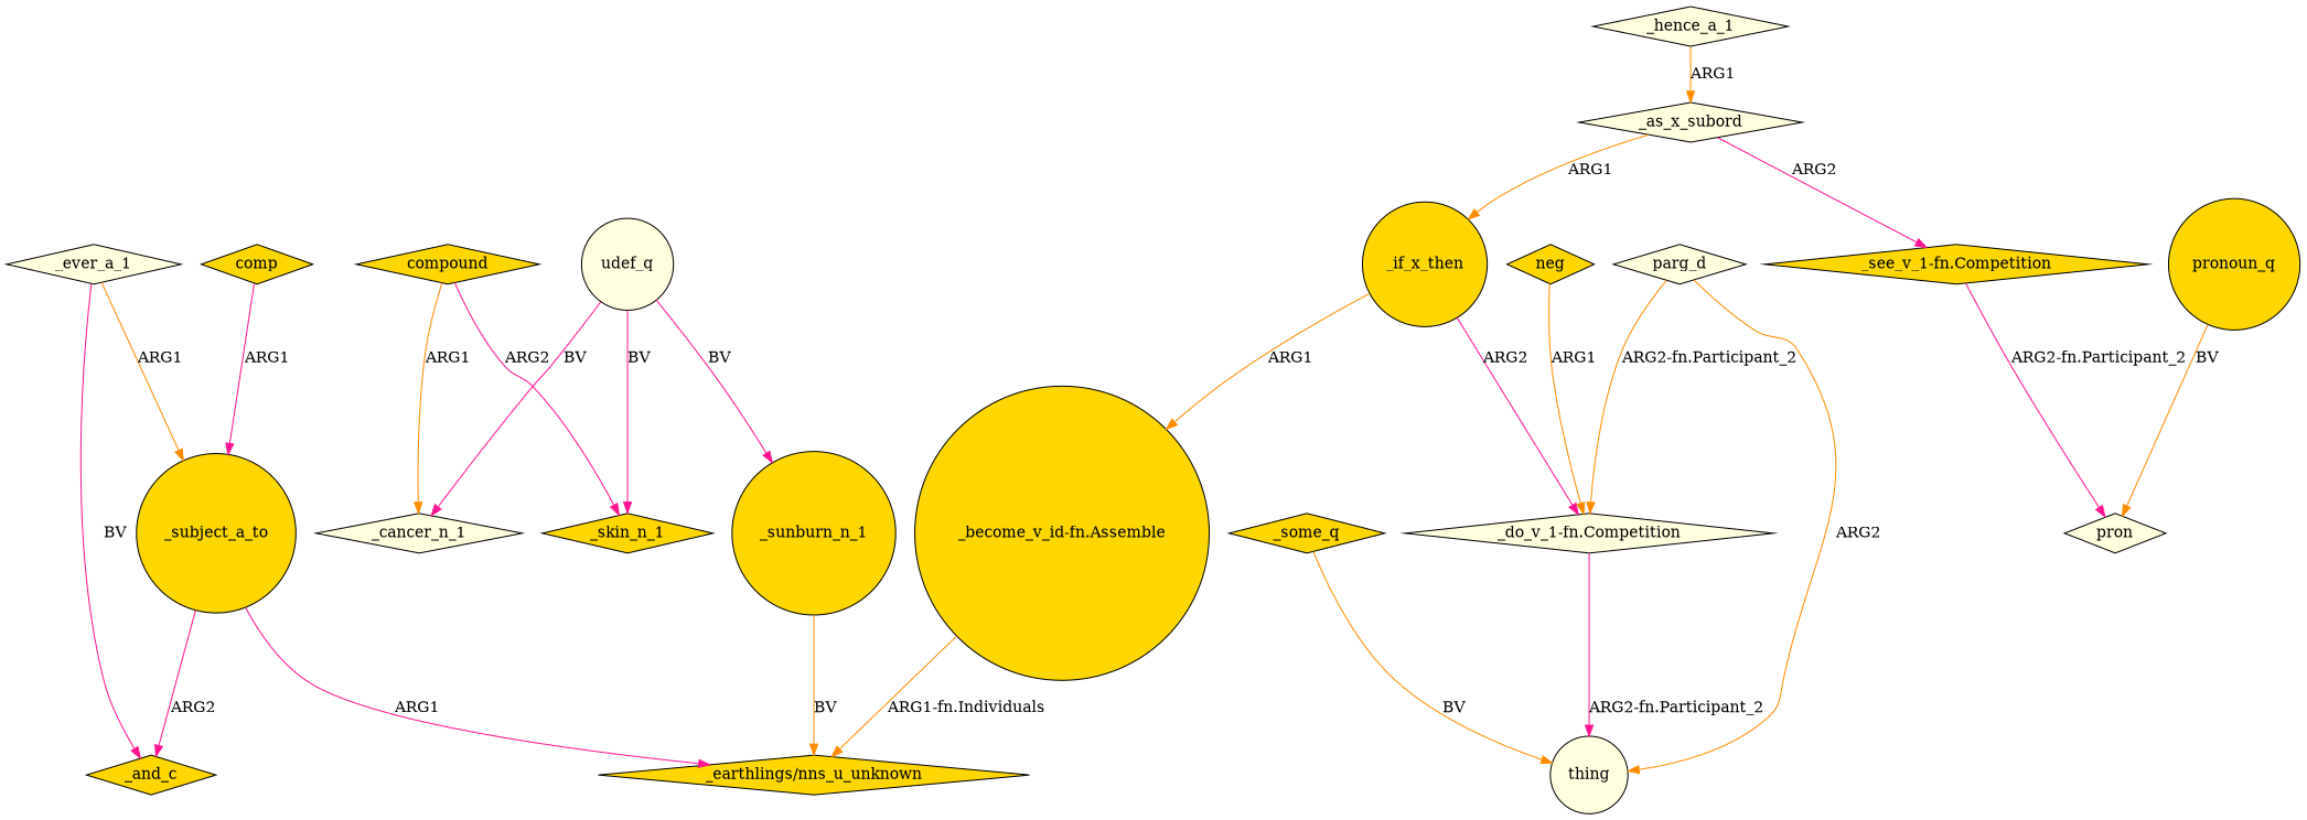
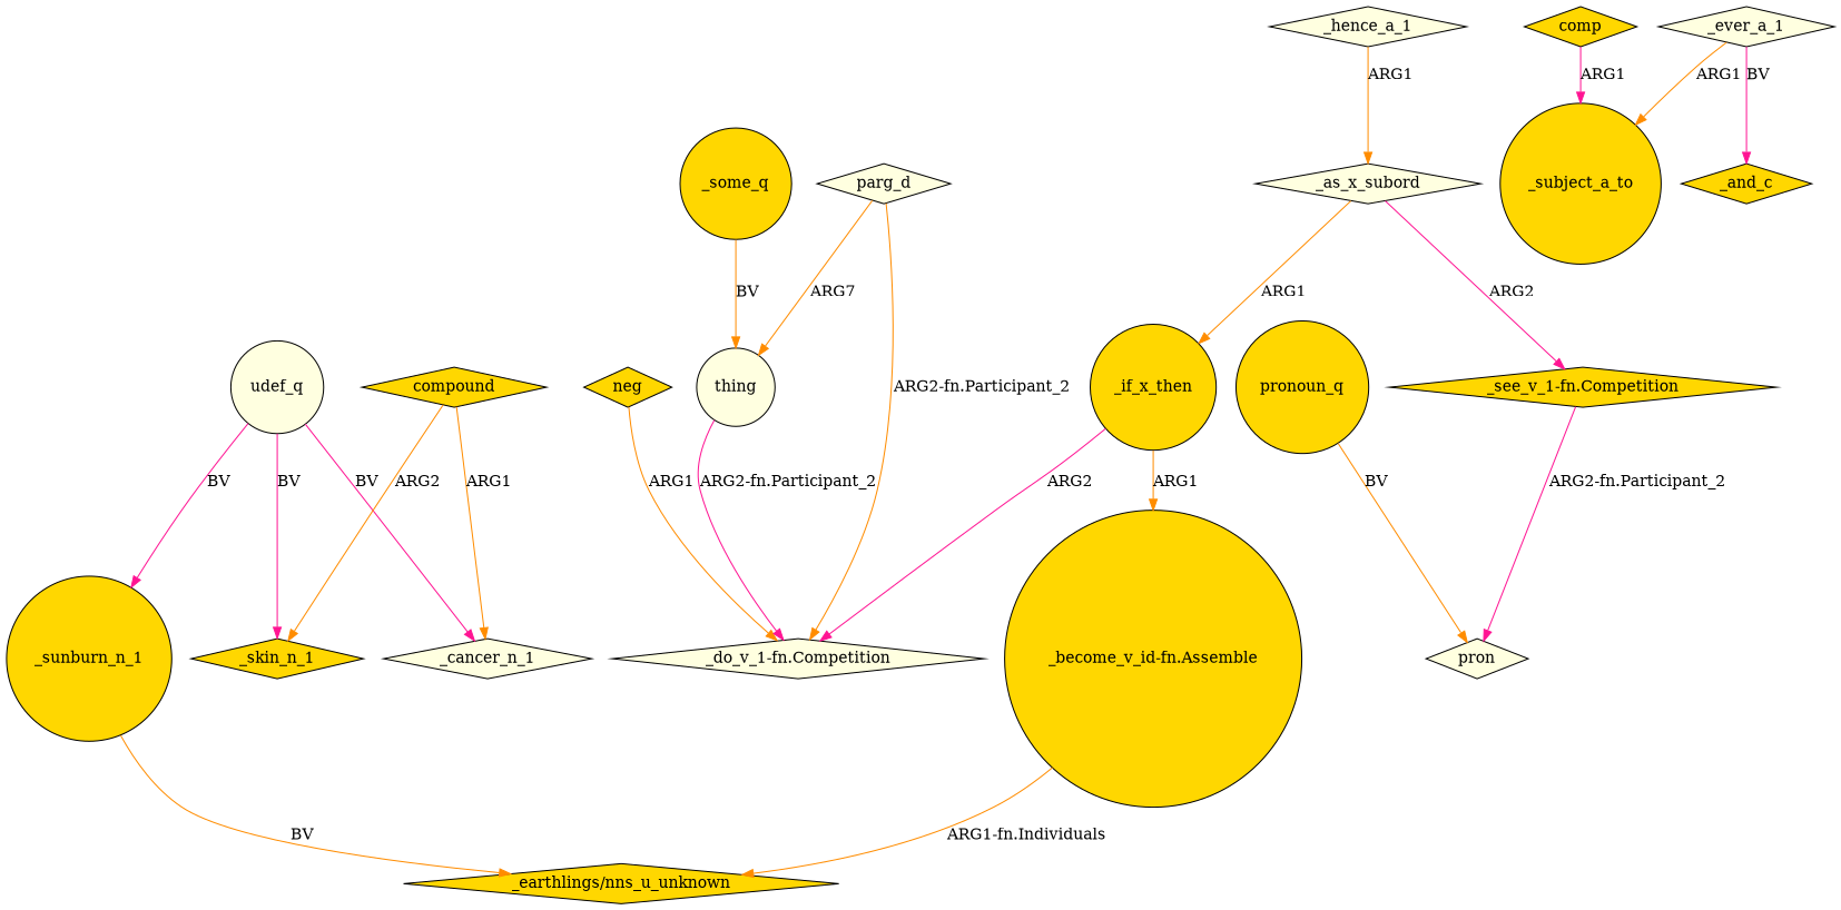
  digraph {
    node [fillcolor=gold shape=diamond style=filled]
    edge [color=darkorange]
    _if_x_then [shape=circle]
    "_become_v_id-fn.Assemble" [shape=circle]
    "_do_v_1-fn.Competition" [fillcolor=lightyellow]
    neg
    "_earthlings/nns_u_unknown"
    thing [fillcolor=lightyellow shape=circle]
    _hence_a_1 [fillcolor=lightyellow]
    _as_x_subord [fillcolor=lightyellow]
    "_see_v_1-fn.Competition"
    pron [fillcolor=lightyellow]
    udef_q [fillcolor=lightyellow shape=circle]
    _sunburn_n_1 [shape=circle]
    _skin_n_1
    _cancer_n_1 [fillcolor=lightyellow]
    _subject_a_to [shape=circle]
    _and_c
-   _some_q
+   _some_q [shape=circle]
    parg_d [fillcolor=lightyellow]
    pronoun_q [shape=circle]
    comp
    compound
    _ever_a_1 [fillcolor=lightyellow]
    _if_x_then -> "_become_v_id-fn.Assemble" [label=ARG1]
    _if_x_then -> "_do_v_1-fn.Competition" [color=deeppink label=ARG2]
    "_become_v_id-fn.Assemble" -> "_earthlings/nns_u_unknown" [label="ARG1-fn.Individuals"]
-   "_do_v_1-fn.Competition" -> thing [color=deeppink label="ARG2-fn.Participant_2"]
+   thing -> "_do_v_1-fn.Competition" [color=deeppink label="ARG2-fn.Participant_2"]
    neg -> "_do_v_1-fn.Competition" [label=ARG1]
    _hence_a_1 -> _as_x_subord [label=ARG1]
    _as_x_subord -> _if_x_then [label=ARG1]
    _as_x_subord -> "_see_v_1-fn.Competition" [color=deeppink label=ARG2]
    "_see_v_1-fn.Competition" -> pron [color=deeppink label="ARG2-fn.Participant_2"]
    udef_q -> _sunburn_n_1 [color=deeppink label=BV]
    udef_q -> _skin_n_1 [color=deeppink label=BV]
    udef_q -> _cancer_n_1 [color=deeppink label=BV]
    _sunburn_n_1 -> "_earthlings/nns_u_unknown" [label=BV]
-   _subject_a_to -> "_earthlings/nns_u_unknown" [color=deeppink label=ARG1]
-   _subject_a_to -> _and_c [color=deeppink label=ARG2]
    _some_q -> thing [label=BV]
    parg_d -> "_do_v_1-fn.Competition" [label="ARG2-fn.Participant_2"]
-   parg_d -> thing [label=ARG2]
+   parg_d -> thing [label=ARG7]
    pronoun_q -> pron [label=BV]
    comp -> _subject_a_to [color=deeppink label=ARG1]
-   compound -> _skin_n_1 [color=deeppink label=ARG2]
+   compound -> _skin_n_1 [label=ARG2]
    compound -> _cancer_n_1 [label=ARG1]
    _ever_a_1 -> _subject_a_to [label=ARG1]
    _ever_a_1 -> _and_c [color=deeppink label=BV]
  }
